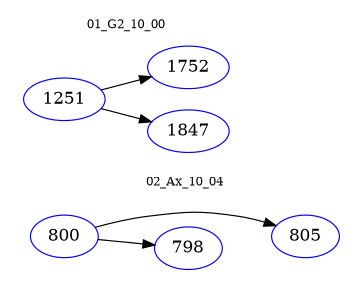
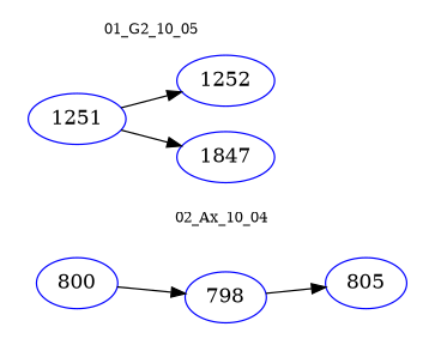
  digraph {
    rankdir=LR
    node [color=blue]
    edge [color=black]
    n1 [label=800]
    n2 [label=798]
    n3 [label=805]
    n4 [label=1251]
    n5 [label=1847]
-   n6 [label=1752]
+   n6 [label=1252]
    subgraph cluster_1 {
      color=white
      fontsize=10
      label="02_Ax_10_04"
      n1
      n2
      n3
    }
    subgraph cluster_2 {
      color=white
      fontsize=10
-     label="01_G2_10_00"
+     label="01_G2_10_05"
      n4
      n5
      n6
    }
    n1 -> n2
-   n1 -> n3
+   n2 -> n3
    n4 -> n5
    n4 -> n6
  }
